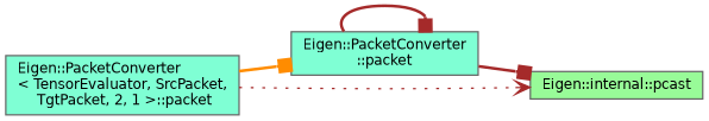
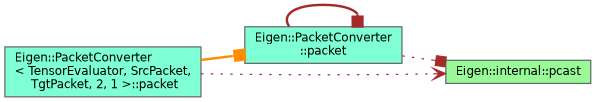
  digraph {
    rankdir=LR
    node [color=grey40 fillcolor=aquamarine fontname=Helvetica fontsize=10 shape=box style=filled]
    edge [color=brown fontname=Helvetica fontsize=10 labelfontname=Helvetica labelfontsize=10 style=bold arrowhead=box]
    n1 [color=gray40 fontcolor=black height=0.2 label="Eigen::PacketConverter\l\< TensorEvaluator, SrcPacket,\l TgtPacket, 2, 1 \>::packet" width=0.4]
    n2 [height=0.2 label="Eigen::PacketConverter\l::packet" width=0.4]
    n3 [fillcolor=palegreen height=0.2 label="Eigen::internal::pcast" width=0.4]
    n1 -> n2 [color=darkorange]
    n1 -> n3 [style=dotted arrowhead=vee]
    n2 -> n2
-   n2 -> n3
+   n2 -> n3 [style=dotted]
  }
